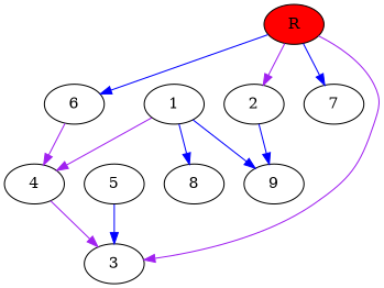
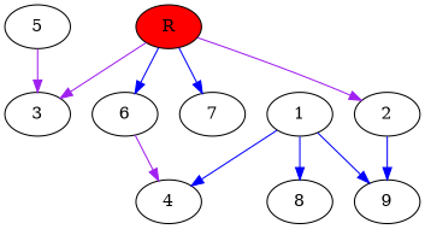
  digraph {
    edge [color=blue]
    1
    4
    8
    9
    3
    5
    2
    6
    R [fillcolor="#ff0000" style=filled]
    7
-   1 -> 4 [color=purple]
+   1 -> 4
    1 -> 8
    1 -> 9
-   4 -> 3 [color=purple]
-   5 -> 3
+   5 -> 3 [color=purple]
    2 -> 9
    6 -> 4 [color=purple]
    R -> 3 [color=purple]
    R -> 2 [color=purple]
    R -> 6
    R -> 7
  }
